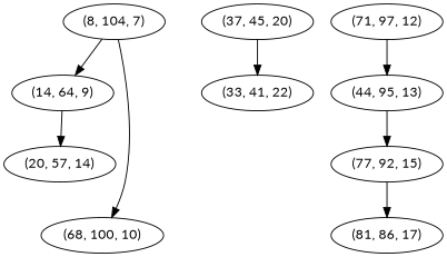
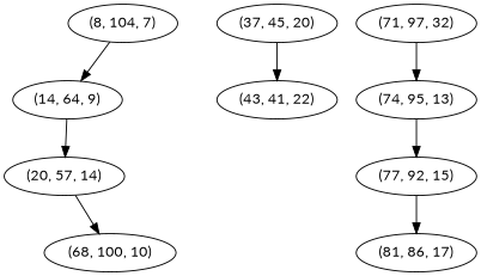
  digraph {
    fontname=Lato
    node [fontname=Lato]
    edge [fontname=Lato]
    "(8, 104, 7)"
    "(14, 64, 9)"
    "(68, 100, 10)"
    "(20, 57, 14)"
    n5 [label="(37, 45, 20)"]
-   "(33, 41, 22)"
-   "(71, 97, 12)"
-   "(74, 95, 13)" [label="(44, 95, 13)"]
+   "(33, 41, 22)" [label="(43, 41, 22)"]
+   "(71, 97, 12)" [label="(71, 97, 32)"]
+   "(74, 95, 13)"
    "(77, 92, 15)"
    "(81, 86, 17)"
    "(8, 104, 7)" -> "(14, 64, 9)"
-   "(8, 104, 7)" -> "(68, 100, 10)"
+   "(20, 57, 14)" -> "(68, 100, 10)"
    "(14, 64, 9)" -> "(20, 57, 14)"
    n5 -> "(33, 41, 22)"
    "(71, 97, 12)" -> "(74, 95, 13)"
    "(74, 95, 13)" -> "(77, 92, 15)"
    "(77, 92, 15)" -> "(81, 86, 17)"
  }
